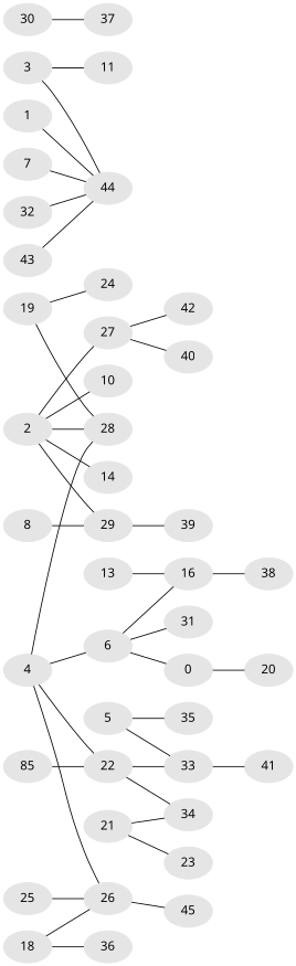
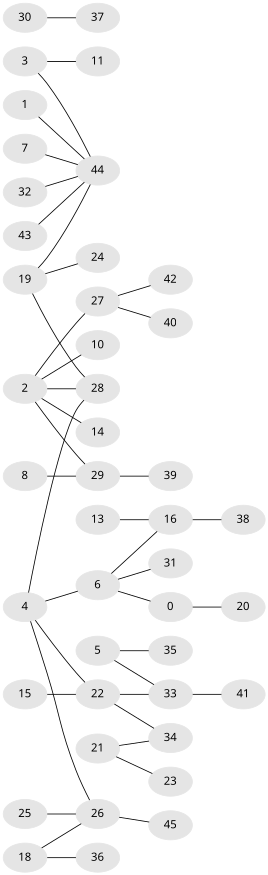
  graph {
    fontname="Noto Sans"
    rankdir=LR
    node [color=gray90 fontname="Noto Sans" style=filled]
    edge [fontname="Noto Sans" weight=1.0]
    1
    44
    2
    10
    14
    27
    28
    29
    40
    42
    39
    3
    11
    4
    6
    22
    26
    n18 [label=0]
    16
    31
    33
    34
    45
    5
    35
    41
    20
    38
    7
    8
    13
-   15 [label=85]
+   15
    18
    36
    19
    24
    21
    23
    25
    30
    37
    32
    43
    1 -- 44
    2 -- 10
    2 -- 14
    2 -- 27
    2 -- 28
    2 -- 29
    27 -- 40
    27 -- 42
    29 -- 39
    3 -- 44
    3 -- 11
    4 -- 28
    4 -- 6
    4 -- 22
    4 -- 26
    6 -- n18
    6 -- 16
    6 -- 31
    22 -- 33
    22 -- 34
    26 -- 45
    n18 -- 20
    16 -- 38
    33 -- 41
    5 -- 33
    5 -- 35
    7 -- 44
    8 -- 29
    13 -- 16
    15 -- 22
    18 -- 26
    18 -- 36
+   19 -- 44
    19 -- 28
    19 -- 24
    21 -- 34
    21 -- 23
    25 -- 26
    30 -- 37
    32 -- 44
    43 -- 44
  }
